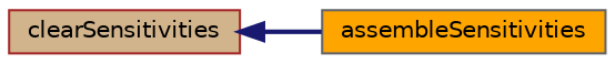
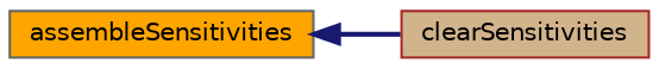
  digraph {
    rankdir=LR
    node [fontname=Helvetica fontsize=10 shape=record style=filled]
    n1 [color=gray40 fillcolor=orange fontcolor=black height=0.2 label=assembleSensitivities width=0.4]
    n2 [color=brown height=0.2 label=clearSensitivities width=0.4 fillcolor=tan]
-   n2 -> n1 [color=midnightblue dir=back fontname=Helvetica fontsize=10 labelfontname=Helvetica labelfontsize=10 style=bold]
+   n1 -> n2 [color=midnightblue dir=back fontname=Helvetica fontsize=10 labelfontname=Helvetica labelfontsize=10 style=bold]
  }
